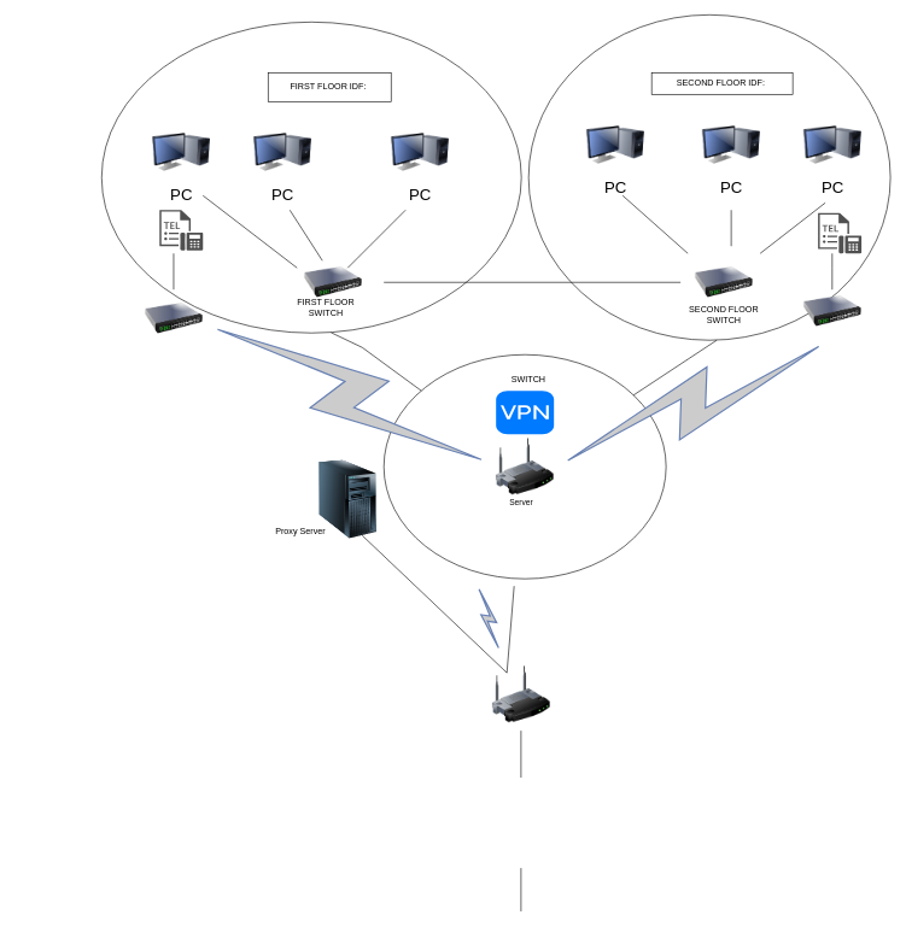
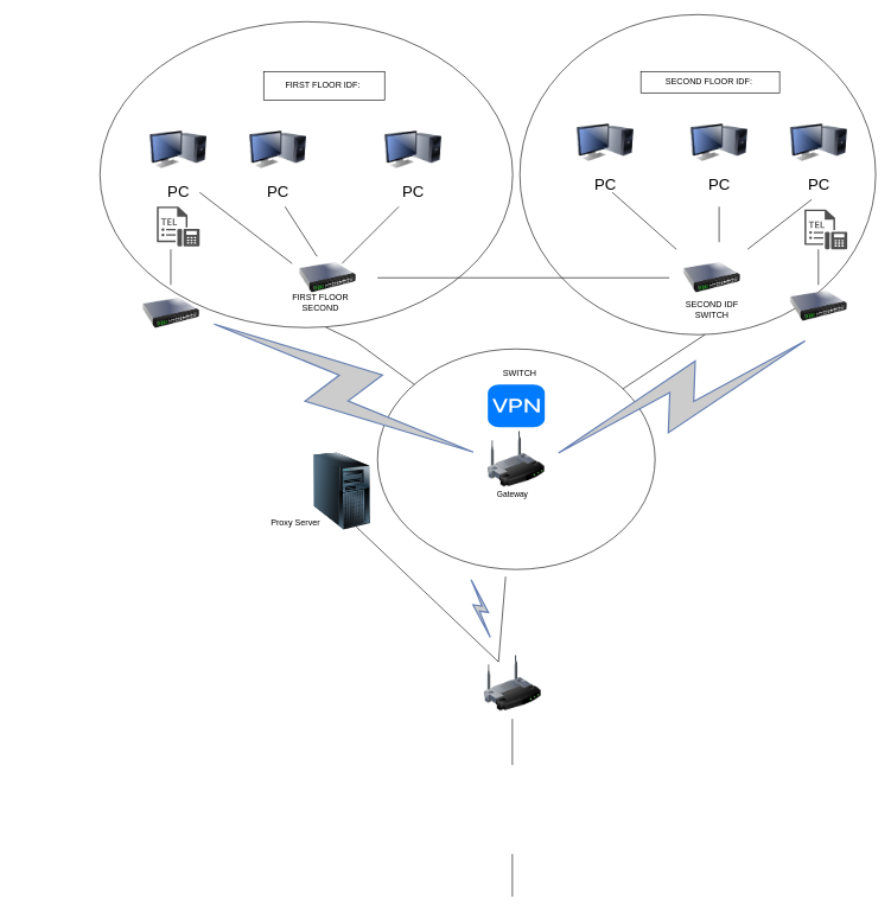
  <mxCell id="0" />
  <mxCell id="1" parent="0" />
  <mxCell id="2" value="" style="ellipse;whiteSpace=wrap;html=1;" vertex="1" parent="1"><mxGeometry x="530" y="490" width="390" height="310" as="geometry" /></mxCell>
  <mxCell id="3" value="" style="ellipse;whiteSpace=wrap;html=1;" vertex="1" parent="1"><mxGeometry x="730" y="20" width="500" height="450" as="geometry" /></mxCell>
  <mxCell id="4" value="" style="ellipse;whiteSpace=wrap;html=1;" vertex="1" parent="1"><mxGeometry x="140" y="30" width="580" height="430" as="geometry" /></mxCell>
  <mxCell id="5" value="" style="image;html=1;labelBackgroundColor=#ffffff;image=img/lib/clip_art/networking/Wireless_Router_128x128.png;rounded=1;shadow=0;comic=0;strokeWidth=2;fontSize=22" parent="1" vertex="1"><mxGeometry x="680" y="920" width="80" height="80" as="geometry" /></mxCell>
  <mxCell id="6" value="PC" style="image;html=1;labelBackgroundColor=#ffffff;image=img/lib/clip_art/computers/Monitor_Tower_128x128.png;rounded=1;shadow=0;comic=0;strokeWidth=2;fontSize=22" parent="1" vertex="1"><mxGeometry x="210" y="170" width="80" height="80" as="geometry" /></mxCell>
  <mxCell id="7" value="FIRST FLOOR IDF:&amp;nbsp;" style="rounded=0;whiteSpace=wrap;html=1;" vertex="1" parent="1"><mxGeometry x="370" y="100" width="170" height="40" as="geometry" /></mxCell>
  <mxCell id="8" value="PC" style="image;html=1;labelBackgroundColor=#ffffff;image=img/lib/clip_art/computers/Monitor_Tower_128x128.png;rounded=1;shadow=0;comic=0;strokeWidth=2;fontSize=22" vertex="1" parent="1"><mxGeometry x="350" y="170" width="80" height="80" as="geometry" /></mxCell>
  <mxCell id="9" value="PC" style="image;html=1;labelBackgroundColor=#ffffff;image=img/lib/clip_art/computers/Monitor_Tower_128x128.png;rounded=1;shadow=0;comic=0;strokeWidth=2;fontSize=22" vertex="1" parent="1"><mxGeometry x="540" y="170" width="80" height="80" as="geometry" /></mxCell>
  <mxCell id="10" value="" style="image;html=1;image=img/lib/clip_art/networking/Switch_128x128.png" vertex="1" parent="1"><mxGeometry x="420" y="350" width="80" height="80" as="geometry" /></mxCell>
  <mxCell id="11" value="" style="endArrow=none;html=1;rounded=0;" edge="1" parent="1"><mxGeometry width="50" height="50" relative="1" as="geometry"><mxPoint x="280" y="270" as="sourcePoint" /><mxPoint x="410" y="370" as="targetPoint" /></mxGeometry></mxCell>
- <mxCell id="12" value="FIRST FLOOR SWITCH" style="text;html=1;strokeColor=none;fillColor=none;align=center;verticalAlign=middle;whiteSpace=wrap;rounded=0;" vertex="1" parent="1"><mxGeometry x="400" y="410" width="100" height="30" as="geometry" /></mxCell>
+ <mxCell id="12" value="FIRST FLOOR SECOND" style="text;html=1;strokeColor=none;fillColor=none;align=center;verticalAlign=middle;whiteSpace=wrap;rounded=0;" vertex="1" parent="1"><mxGeometry x="400" y="410" width="100" height="30" as="geometry" /></mxCell>
  <mxCell id="13" value="PC" style="image;html=1;labelBackgroundColor=#ffffff;image=img/lib/clip_art/computers/Monitor_Tower_128x128.png;rounded=1;shadow=0;comic=0;strokeWidth=2;fontSize=22" vertex="1" parent="1"><mxGeometry x="810" y="160" width="80" height="80" as="geometry" /></mxCell>
  <mxCell id="14" value="PC" style="image;html=1;labelBackgroundColor=#ffffff;image=img/lib/clip_art/computers/Monitor_Tower_128x128.png;rounded=1;shadow=0;comic=0;strokeWidth=2;fontSize=22" vertex="1" parent="1"><mxGeometry x="970" y="160" width="80" height="80" as="geometry" /></mxCell>
  <mxCell id="15" value="PC" style="image;html=1;labelBackgroundColor=#ffffff;image=img/lib/clip_art/computers/Monitor_Tower_128x128.png;rounded=1;shadow=0;comic=0;strokeWidth=2;fontSize=22" vertex="1" parent="1"><mxGeometry x="1110" y="160" width="80" height="80" as="geometry" /></mxCell>
  <mxCell id="16" value="SECOND FLOOR IDF:&amp;nbsp;" style="rounded=0;whiteSpace=wrap;html=1;" vertex="1" parent="1"><mxGeometry x="900" y="100" width="195" height="30" as="geometry" /></mxCell>
  <mxCell id="17" value="" style="image;html=1;image=img/lib/clip_art/networking/Switch_128x128.png" vertex="1" parent="1"><mxGeometry x="960" y="350" width="80" height="80" as="geometry" /></mxCell>
  <mxCell id="18" value="" style="endArrow=none;html=1;rounded=0;" edge="1" parent="1"><mxGeometry width="50" height="50" relative="1" as="geometry"><mxPoint x="530" y="390" as="sourcePoint" /><mxPoint x="940" y="390" as="targetPoint" /></mxGeometry></mxCell>
- <mxCell id="19" value="SECOND FLOOR SWITCH" style="text;html=1;strokeColor=none;fillColor=none;align=center;verticalAlign=middle;whiteSpace=wrap;rounded=0;" vertex="1" parent="1"><mxGeometry x="950" y="420" width="100" height="30" as="geometry" /></mxCell>
+ <mxCell id="19" value="SECOND IDF SWITCH" style="text;html=1;strokeColor=none;fillColor=none;align=center;verticalAlign=middle;whiteSpace=wrap;rounded=0;" vertex="1" parent="1"><mxGeometry x="950" y="420" width="100" height="30" as="geometry" /></mxCell>
  <mxCell id="20" value="" style="endArrow=none;html=1;rounded=0;" edge="1" parent="1"><mxGeometry width="50" height="50" relative="1" as="geometry"><mxPoint x="860" y="270" as="sourcePoint" /><mxPoint x="950" y="350" as="targetPoint" /></mxGeometry></mxCell>
  <mxCell id="21" value="" style="endArrow=none;html=1;rounded=0;" edge="1" parent="1"><mxGeometry width="50" height="50" relative="1" as="geometry"><mxPoint x="1010" y="290" as="sourcePoint" /><mxPoint x="1010" y="340" as="targetPoint" /></mxGeometry></mxCell>
  <mxCell id="22" value="" style="endArrow=none;html=1;rounded=0;" edge="1" parent="1"><mxGeometry width="50" height="50" relative="1" as="geometry"><mxPoint x="1140" y="280" as="sourcePoint" /><mxPoint x="1050" y="350" as="targetPoint" /></mxGeometry></mxCell>
  <mxCell id="23" value="" style="html=1;strokeWidth=1;shadow=0;dashed=0;shape=mxgraph.ios7.misc.vpn;fillColor=#007AFF;strokeColor=none;buttonText=;strokeColor2=#222222;fontColor=#222222;fontSize=8;verticalLabelPosition=bottom;verticalAlign=top;align=center;sketch=0;" vertex="1" parent="1"><mxGeometry x="685" y="540" width="80" height="60" as="geometry" /></mxCell>
  <mxCell id="24" value="SWITCH" style="text;html=1;strokeColor=none;fillColor=none;align=center;verticalAlign=middle;whiteSpace=wrap;rounded=0;" vertex="1" parent="1"><mxGeometry x="700" y="510" width="60" height="30" as="geometry" /></mxCell>
  <mxCell id="25" value="" style="endArrow=none;html=1;rounded=0;entryX=0.547;entryY=0.999;entryDx=0;entryDy=0;entryPerimeter=0;" edge="1" parent="1" source="2" target="4"><mxGeometry width="50" height="50" relative="1" as="geometry"><mxPoint x="465" y="510" as="sourcePoint" /><mxPoint x="515" y="460" as="targetPoint" /><Array as="points"><mxPoint x="500" y="480" /></Array></mxGeometry></mxCell>
  <mxCell id="26" value="" style="endArrow=none;html=1;rounded=0;" edge="1" parent="1" source="2"><mxGeometry width="50" height="50" relative="1" as="geometry"><mxPoint x="940" y="520" as="sourcePoint" /><mxPoint x="990" y="470" as="targetPoint" /></mxGeometry></mxCell>
  <mxCell id="27" value="" style="image;html=1;image=img/lib/clip_art/computers/Server_Tower_128x128.png" vertex="1" parent="1"><mxGeometry x="440" y="620" width="80" height="140" as="geometry" /></mxCell>
  <mxCell id="28" value="Proxy Server" style="text;html=1;strokeColor=none;fillColor=none;align=center;verticalAlign=middle;whiteSpace=wrap;rounded=0;" vertex="1" parent="1"><mxGeometry x="370" y="720" width="90" height="30" as="geometry" /></mxCell>
  <mxCell id="29" value="" style="endArrow=none;html=1;rounded=0;" edge="1" parent="1"><mxGeometry width="50" height="50" relative="1" as="geometry"><mxPoint x="500" y="740" as="sourcePoint" /><mxPoint x="710" y="810" as="targetPoint" /><Array as="points"><mxPoint x="700" y="930" /></Array></mxGeometry></mxCell>
  <mxCell id="30" value="" style="html=1;fillColor=#CCCCCC;strokeColor=#6881B3;gradientColor=none;gradientDirection=north;strokeWidth=2;shape=mxgraph.networks.comm_link_edge;html=1;labelBackgroundColor=none;endArrow=none;fontFamily=Verdana;fontSize=22;fontColor=#000000;" edge="1" parent="1"><mxGeometry width="100" height="100" relative="1" as="geometry"><mxPoint x="660" y="810" as="sourcePoint" /><mxPoint x="690" y="900" as="targetPoint" /><Array as="points"><mxPoint x="700" y="910" /></Array></mxGeometry></mxCell>
  <mxCell id="31" value="" style="endArrow=none;html=1;rounded=0;" edge="1" parent="1"><mxGeometry width="50" height="50" relative="1" as="geometry"><mxPoint x="445" y="360" as="sourcePoint" /><mxPoint x="400" y="290" as="targetPoint" /><Array as="points" /></mxGeometry></mxCell>
  <mxCell id="32" value="" style="endArrow=none;html=1;rounded=0;labelBackgroundColor=default;strokeColor=default;fontFamily=Helvetica;fontSize=11;fontColor=default;shape=connector;" edge="1" parent="1"><mxGeometry width="50" height="50" relative="1" as="geometry"><mxPoint x="480" y="370" as="sourcePoint" /><mxPoint x="560" y="290" as="targetPoint" /></mxGeometry></mxCell>
  <mxCell id="33" value="" style="endArrow=none;html=1;rounded=0;labelBackgroundColor=default;strokeColor=default;fontFamily=Helvetica;fontSize=11;fontColor=default;shape=connector;" edge="1" parent="1"><mxGeometry width="50" height="50" relative="1" as="geometry"><mxPoint x="719.5" y="1075" as="sourcePoint" /><mxPoint x="719.5" y="1010" as="targetPoint" /></mxGeometry></mxCell>
  <mxCell id="34" value="" style="endArrow=none;html=1;rounded=0;labelBackgroundColor=default;strokeColor=default;fontFamily=Helvetica;fontSize=11;fontColor=default;shape=connector;" edge="1" parent="1"><mxGeometry width="50" height="50" relative="1" as="geometry"><mxPoint x="719.5" y="1260" as="sourcePoint" /><mxPoint x="719.5" y="1200" as="targetPoint" /></mxGeometry></mxCell>
  <mxCell id="35" value="" style="sketch=0;pointerEvents=1;shadow=0;dashed=0;html=1;strokeColor=none;fillColor=#505050;labelPosition=center;verticalLabelPosition=bottom;verticalAlign=top;outlineConnect=0;align=center;shape=mxgraph.office.communications.telephone_extension_dial_plan;fontFamily=Helvetica;fontSize=11;fontColor=default;" vertex="1" parent="1"><mxGeometry x="220" y="290" width="60" height="56" as="geometry" /></mxCell>
  <mxCell id="36" value="" style="endArrow=none;html=1;rounded=0;labelBackgroundColor=default;strokeColor=default;fontFamily=Helvetica;fontSize=11;fontColor=default;shape=connector;" edge="1" parent="1"><mxGeometry width="50" height="50" relative="1" as="geometry"><mxPoint x="239.5" y="400" as="sourcePoint" /><mxPoint x="239.5" y="350" as="targetPoint" /></mxGeometry></mxCell>
  <mxCell id="37" value="" style="image;html=1;labelBackgroundColor=#ffffff;image=img/lib/clip_art/networking/Wireless_Router_128x128.png;rounded=1;shadow=0;comic=0;strokeWidth=2;fontSize=22" vertex="1" parent="1"><mxGeometry x="685" y="605" width="80" height="80" as="geometry" /></mxCell>
- <mxCell id="38" value="Server" style="text;html=1;strokeColor=none;fillColor=none;align=center;verticalAlign=middle;whiteSpace=wrap;rounded=0;fontFamily=Helvetica;fontSize=11;fontColor=default;" vertex="1" parent="1"><mxGeometry x="690" y="680" width="60" height="30" as="geometry" /></mxCell>
+ <mxCell id="38" value="Gateway" style="text;html=1;strokeColor=none;fillColor=none;align=center;verticalAlign=middle;whiteSpace=wrap;rounded=0;fontFamily=Helvetica;fontSize=11;fontColor=default;" vertex="1" parent="1"><mxGeometry x="690" y="680" width="60" height="30" as="geometry" /></mxCell>
  <mxCell id="39" value="" style="image;html=1;image=img/lib/clip_art/networking/Switch_128x128.png" vertex="1" parent="1"><mxGeometry x="200" y="400" width="80" height="80" as="geometry" /></mxCell>
  <mxCell id="40" value="" style="html=1;fillColor=#CCCCCC;strokeColor=#6881B3;gradientColor=none;gradientDirection=north;strokeWidth=2;shape=mxgraph.networks.comm_link_edge;html=1;labelBackgroundColor=none;endArrow=none;fontFamily=Verdana;fontSize=22;fontColor=#000000;entryX=0;entryY=0.5;entryDx=0;entryDy=0;" edge="1" parent="1" target="37"><mxGeometry width="100" height="100" relative="1" as="geometry"><mxPoint x="280" y="445" as="sourcePoint" /><mxPoint x="310" y="535" as="targetPoint" /><Array as="points"><mxPoint x="20" y="385" /><mxPoint x="320" y="545" /></Array></mxGeometry></mxCell>
  <mxCell id="41" value="" style="sketch=0;pointerEvents=1;shadow=0;dashed=0;html=1;strokeColor=none;fillColor=#505050;labelPosition=center;verticalLabelPosition=bottom;verticalAlign=top;outlineConnect=0;align=center;shape=mxgraph.office.communications.telephone_extension_dial_plan;fontFamily=Helvetica;fontSize=11;fontColor=default;" vertex="1" parent="1"><mxGeometry x="1130" y="294" width="60" height="56" as="geometry" /></mxCell>
  <mxCell id="42" value="" style="endArrow=none;html=1;rounded=0;labelBackgroundColor=default;strokeColor=default;fontFamily=Helvetica;fontSize=11;fontColor=default;shape=connector;" edge="1" parent="1"><mxGeometry width="50" height="50" relative="1" as="geometry"><mxPoint x="1149.5" y="400" as="sourcePoint" /><mxPoint x="1149.5" y="350" as="targetPoint" /><Array as="points"><mxPoint x="1149.5" y="370" /></Array></mxGeometry></mxCell>
  <mxCell id="43" value="" style="image;html=1;image=img/lib/clip_art/networking/Switch_128x128.png" vertex="1" parent="1"><mxGeometry x="1110" y="390" width="80" height="80" as="geometry" /></mxCell>
  <mxCell id="44" value="" style="html=1;fillColor=#CCCCCC;strokeColor=#6881B3;gradientColor=none;gradientDirection=north;strokeWidth=2;shape=mxgraph.networks.comm_link_edge;html=1;labelBackgroundColor=none;endArrow=none;fontFamily=Verdana;fontSize=22;fontColor=#000000;entryX=1;entryY=0.5;entryDx=0;entryDy=0;exitX=0.5;exitY=1;exitDx=0;exitDy=0;" edge="1" parent="1" source="43" target="37"><mxGeometry width="100" height="100" relative="1" as="geometry"><mxPoint x="897.5" y="490" as="sourcePoint" /><mxPoint x="1302.5" y="690" as="targetPoint" /><Array as="points"><mxPoint x="637.5" y="430" /><mxPoint x="937.5" y="590" /></Array></mxGeometry></mxCell>
